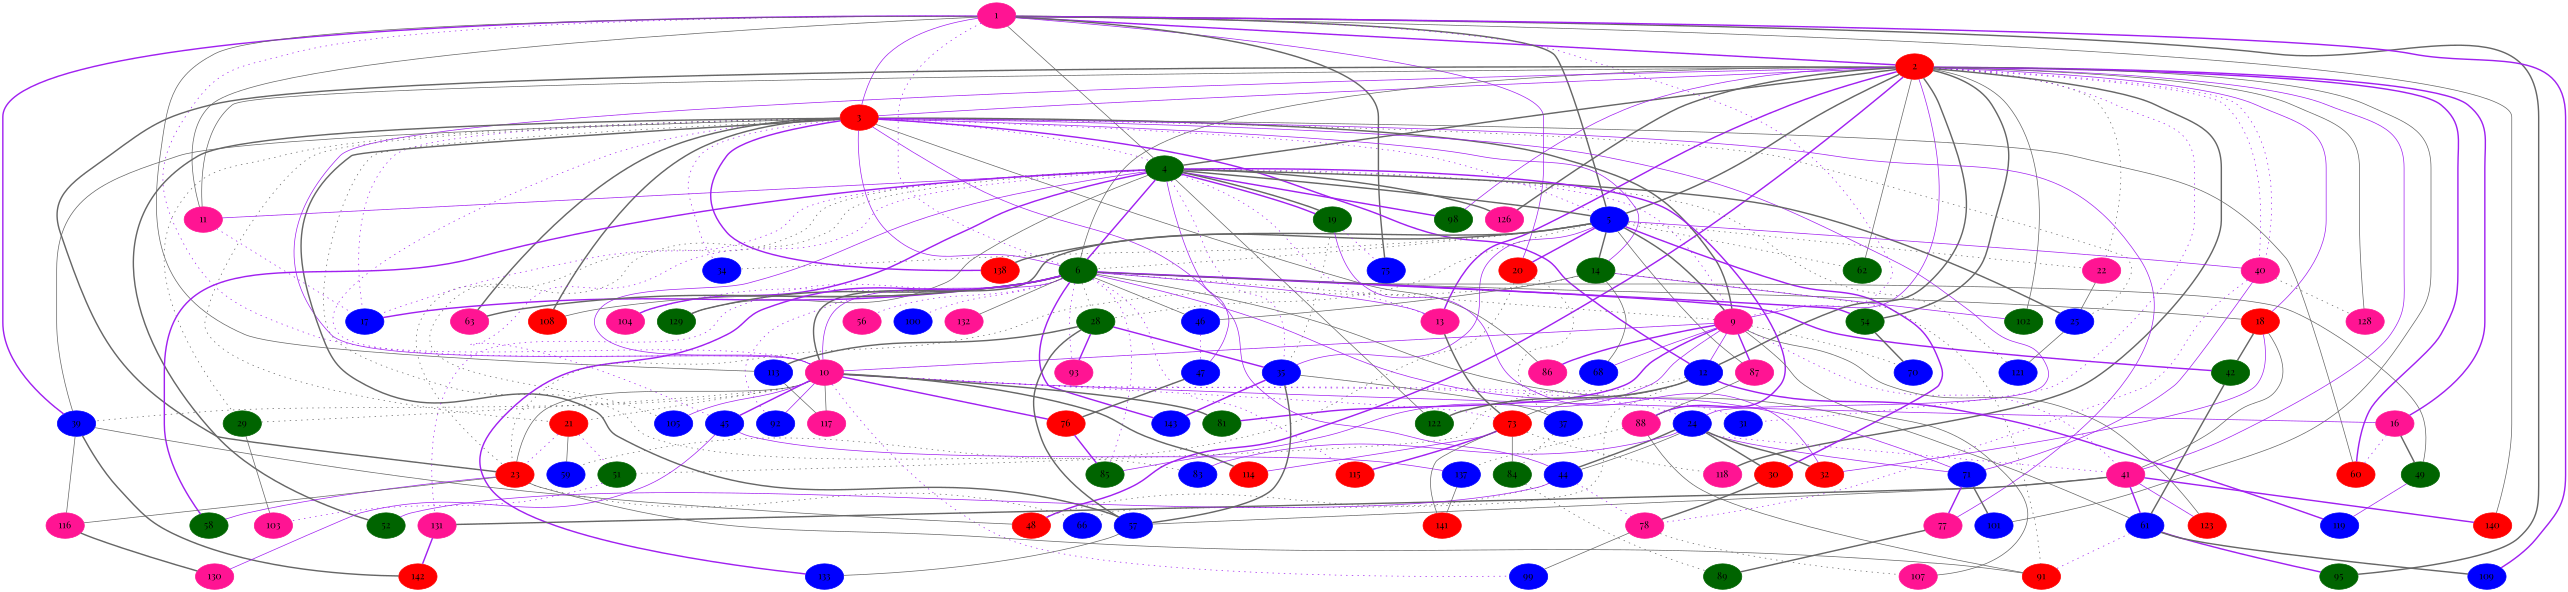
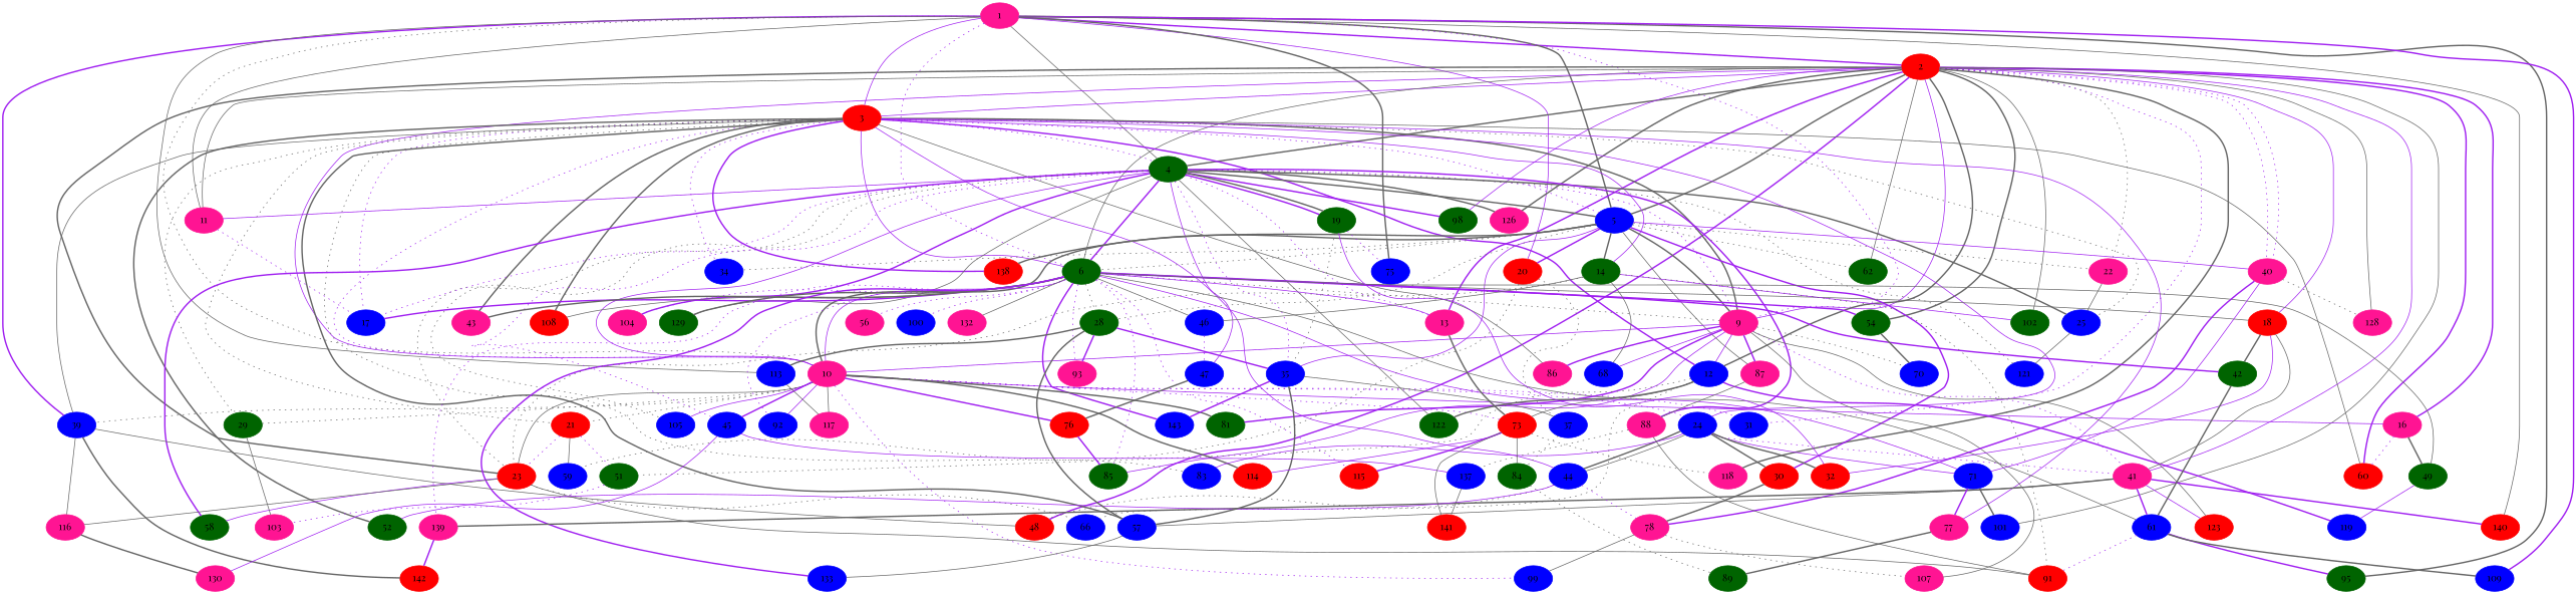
  graph {
    fontname="Playfair Display"
    node [color=blue fontname="Playfair Display" style=filled]
    edge [color=gray40 fontname="Playfair Display" style=solid]
    1 [color=deeppink super="+26"]
    2 [color=red super="+111"]
    3 [color=red super="+7"]
    4 [color=darkgreen super="+15"]
    5 [super="+127"]
    6 [color=darkgreen super="+8"]
    9 [color=deeppink super="+50"]
    10 [color=deeppink super="+33"]
    11 [color=deeppink super="+53"]
    20 [color=red]
    39 [super="+94"]
    75
    95 [color=darkgreen]
    109
    113
    140 [color=red]
    12 [super="+27"]
    13 [color=deeppink super="+36"]
    16 [color=deeppink]
    18 [color=red super="+120"]
    22 [color=deeppink super="+55"]
    23 [color=red super="+43"]
    31
    40 [color=deeppink super="+96"]
    41 [color=deeppink super="+112"]
    48 [color=red super="+124"]
    54 [color=darkgreen]
    60 [color=red super="+69"]
    62 [color=darkgreen]
    98 [color=darkgreen]
    101
    102 [color=darkgreen]
    118 [color=deeppink]
    126 [color=deeppink]
    128 [color=deeppink]
    14 [color=darkgreen super="+80"]
    17 [super="+72"]
    21 [color=red]
    24
    25
    29 [color=darkgreen]
    34 [super="+65"]
    44 [super="+82"]
    52 [color=darkgreen]
    57 [super="+67"]
-   63 [color=deeppink]
+   63 [color=deeppink label=43]
    77 [color=deeppink]
    83
    86 [color=deeppink]
    108 [color=red]
    138 [color=red]
    19 [color=darkgreen super="+79"]
    35 [super="+38"]
    45
    47
    58 [color=darkgreen]
    88 [color=deeppink super="+125"]
    104 [color=deeppink]
    105
    121
    122 [color=darkgreen]
    129 [color=darkgreen]
    28 [color=darkgreen super="+64"]
    30 [color=red]
    87 [color=deeppink super="+90"]
    42 [color=darkgreen]
    46
    49 [color=darkgreen super="+74"]
    56 [color=deeppink]
    61 [super="+134"]
    71 [super="+135"]
    85 [color=darkgreen super="+97"]
    92
    93 [color=deeppink]
    100
    115 [color=red]
    132 [color=deeppink]
    133
-   139 [color=deeppink label=131]
+   139 [color=deeppink]
    143
    68
    70
    81 [color=darkgreen]
    107 [color=deeppink]
    123 [color=red]
    73 [color=red super="+136"]
    76 [color=red]
    99
    114 [color=red]
    117 [color=deeppink]
    37
    59
    116 [color=deeppink]
    142 [color=red]
    51 [color=darkgreen]
    66
    119
    32 [color=red super="+131"]
    91 [color=red super="+110"]
    78 [color=deeppink super="+106"]
    103 [color=deeppink]
    89 [color=darkgreen]
    130 [color=deeppink]
    137
    84 [color=darkgreen]
    141 [color=red]
    1 -- 2 [color=purple style=bold]
    1 -- 3 [color=purple weight=2]
    1 -- 4
    1 -- 5 [style=bold]
    1 -- 6 [color=purple style=dotted weight=2]
    1 -- 9 [color=purple style=dotted]
-   1 -- 10 [color=purple style=dotted weight=2]
+   1 -- 10 [style=dotted weight=2]
    1 -- 11
    1 -- 20 [color=purple]
    1 -- 39 [color=purple style=bold]
    1 -- 75 [style=bold]
    1 -- 95 [style=bold]
    1 -- 109 [color=purple style=bold]
    1 -- 113
    1 -- 140
    2 -- 3 [color=purple weight=2]
    2 -- 4 [style=bold]
    2 -- 5 [style=bold]
    2 -- 6 [weight=2]
    2 -- 9 [color=purple]
    2 -- 10 [color=purple]
    2 -- 11
    2 -- 12 [style=bold]
    2 -- 13 [color=purple style=bold]
    2 -- 16 [color=purple style=bold]
    2 -- 18 [color=purple]
    2 -- 22 [style=dotted]
    2 -- 23 [style=bold]
    2 -- 31 [color=purple style=dotted]
    2 -- 40 [color=purple style=dotted]
    2 -- 40 [color=purple style=dotted]
    2 -- 41 [color=purple]
    2 -- 48 [color=purple style=bold]
    2 -- 54 [style=bold]
    2 -- 60 [color=purple style=bold]
    2 -- 62
    2 -- 98 [color=purple]
    2 -- 101
    2 -- 102
    2 -- 118 [style=bold]
    2 -- 126 [style=bold]
    2 -- 128
    3 -- 4 [color=purple style=dotted weight=3]
    3 -- 5 [color=purple style=dotted weight=2]
    3 -- 6 [color=purple weight=4]
    3 -- 9 [style=bold weight=2]
    3 -- 10 [color=purple style=dotted weight=2]
    3 -- 39
    3 -- 12 [color=purple style=bold]
    3 -- 60
    3 -- 14 [color=purple]
    3 -- 17 [color=purple style=dotted]
    3 -- 21 [style=dotted]
    3 -- 24 [color=purple]
    3 -- 25 [style=dotted]
    3 -- 29 [style=dotted]
    3 -- 34 [color=purple style=dotted weight=2]
    3 -- 44 [color=purple]
    3 -- 52 [style=bold]
    3 -- 57 [style=bold]
    3 -- 63 [style=bold]
    3 -- 77 [color=purple]
    3 -- 83 [style=dotted]
    3 -- 86
    3 -- 108 [style=bold]
    3 -- 138 [color=purple style=bold]
    4 -- 5 [style=bold]
    4 -- 6 [color=purple style=bold weight=2]
    4 -- 9 [color=purple style=dotted]
    4 -- 10 [color=purple]
    4 -- 11 [color=purple]
    4 -- 13 [color=purple style=dotted]
    4 -- 23 [style=dotted]
    4 -- 98 [color=purple style=bold]
    4 -- 126 [style=bold]
    4 -- 17 [color=purple style=dotted]
    4 -- 25 [style=bold]
    4 -- 19 [color=purple style=bold]
    4 -- 19 [style=bold]
    4 -- 35 [color=purple style=dotted]
    4 -- 45 [color=purple style=dotted]
    4 -- 47 [color=purple]
    4 -- 58 [color=purple style=bold]
    4 -- 88 [color=purple style=bold]
    4 -- 104 [color=purple style=bold]
    4 -- 105 [style=dotted]
    4 -- 121 [style=dotted]
    4 -- 122
    4 -- 129
    5 -- 6 [style=dotted weight=2]
    5 -- 9 [style=bold weight=2]
    5 -- 10 [style=bold]
    5 -- 20 [color=purple style=bold]
    5 -- 22 [style=dotted]
    5 -- 40 [color=purple]
    5 -- 62 [style=dotted]
    5 -- 14 [style=bold]
    5 -- 34 [style=dotted]
    5 -- 138 [style=bold]
    5 -- 35 [color=purple]
    5 -- 28 [style=dotted]
    5 -- 30 [color=purple style=bold weight=2]
    5 -- 87
    6 -- 9 [style=dotted weight=2]
    6 -- 10 [color=purple weight=2]
    6 -- 13 [color=purple]
    6 -- 18
    6 -- 54 [color=purple style=bold]
    6 -- 17 [color=purple style=bold]
    6 -- 63 [style=bold]
    6 -- 108
    6 -- 104 [color=purple style=dotted]
    6 -- 129 [style=bold]
    6 -- 28 [style=dotted]
    6 -- 42 [color=purple style=bold]
    6 -- 46
    6 -- 49 [weight=2]
    6 -- 56 [color=purple style=dotted]
    6 -- 61
    6 -- 71 [color=purple]
    6 -- 85 [color=purple style=dotted]
    6 -- 92 [color=purple style=dotted]
    6 -- 93 [color=purple style=dotted]
    6 -- 100 [color=purple style=dotted]
    6 -- 115 [color=purple style=dotted]
    6 -- 132 [weight=2]
    6 -- 133 [color=purple style=bold]
    6 -- 139 [color=purple style=dotted]
    6 -- 143 [color=purple style=bold]
    9 -- 10 [color=purple]
    9 -- 12 [color=purple]
    9 -- 41 [color=purple style=dotted]
    9 -- 86 [color=purple style=bold]
    9 -- 87 [color=purple style=bold]
    9 -- 85 [color=purple]
    9 -- 68 [color=purple]
    9 -- 70 [style=dotted]
    9 -- 81 [color=purple style=bold]
    9 -- 107
    9 -- 123
    10 -- 39 [style=dotted]
    10 -- 16 [color=purple]
    10 -- 23
    10 -- 31 [color=purple style=dotted]
    10 -- 21 [style=dotted]
    10 -- 24 [color=purple style=dotted]
    10 -- 29 [style=dotted]
    10 -- 45 [color=purple style=bold]
    10 -- 105 [color=purple]
    10 -- 92 [color=purple]
    10 -- 81 [style=bold]
    10 -- 73 [color=purple style=dotted]
    10 -- 76 [color=purple style=bold]
    10 -- 99 [color=purple style=dotted]
    10 -- 114 [style=bold]
    10 -- 117
    11 -- 17 [color=purple style=dotted]
    20 -- 37 [style=dotted]
    20 -- 59 [style=dotted]
    39 -- 48
    39 -- 116
    39 -- 142 [style=bold]
    113 -- 117
    12 -- 122 [style=bold]
    12 -- 73
    12 -- 51 [style=dotted]
    12 -- 66 [style=dotted]
    12 -- 119 [color=purple style=bold]
    13 -- 73 [style=bold]
    16 -- 60 [color=purple style=dotted]
    16 -- 49 [style=bold]
    18 -- 41
    18 -- 42 [style=bold]
    18 -- 32 [color=purple]
    22 -- 25
    23 -- 58 [color=purple]
    23 -- 116
    23 -- 66 [style=dotted]
    23 -- 91
    40 -- 128 [style=dotted]
    40 -- 71 [color=purple]
-   40 -- 78 [color=purple style=dotted]
+   40 -- 78 [color=purple style=bold]
    41 -- 140 [color=purple style=bold]
    41 -- 57
    41 -- 61 [color=purple style=bold]
    41 -- 139 [style=bold]
    41 -- 123 [color=purple]
    54 -- 70 [style=bold]
    14 -- 23 [style=dotted]
    14 -- 102 [color=purple]
    14 -- 46
    14 -- 68
    14 -- 91 [style=dotted]
    21 -- 23 [color=purple style=dotted]
    21 -- 59
    21 -- 51 [color=purple style=dotted]
    24 -- 41 [color=purple style=dotted]
    24 -- 44 [style=bold]
    24 -- 44
    24 -- 83 [color=purple]
    24 -- 30 [style=bold]
    24 -- 71 [color=purple]
    24 -- 32 [style=bold]
    25 -- 121
    29 -- 103
    44 -- 48 [style=dotted]
    44 -- 52 [color=purple]
    44 -- 78 [color=purple style=dotted]
    57 -- 133
    77 -- 89 [style=bold]
    19 -- 75 [color=purple style=dotted]
    19 -- 35 [style=dotted]
    19 -- 32 [color=purple]
    35 -- 57 [style=bold]
    35 -- 143 [color=purple style=bold]
    35 -- 37
    45 -- 130 [color=purple]
    45 -- 137 [color=purple]
    47 -- 76 [style=bold]
    88 -- 91
    88 -- 137 [style=dotted]
    28 -- 113 [style=bold]
    28 -- 57 [style=bold]
    28 -- 35 [color=purple style=bold]
    28 -- 93 [color=purple style=bold]
    30 -- 78 [style=bold]
    87 -- 88
    42 -- 61 [style=bold]
    46 -- 47 [color=purple style=dotted]
    49 -- 119 [color=purple]
    61 -- 95 [color=purple style=bold]
    61 -- 109 [style=bold]
    61 -- 91 [color=purple style=dotted]
    71 -- 101 [style=bold]
    71 -- 77 [color=purple style=bold]
    139 -- 142 [color=purple style=bold]
    73 -- 118 [style=dotted]
    73 -- 115 [color=purple style=bold]
    73 -- 114 [color=purple]
    73 -- 84
    73 -- 141
    76 -- 85 [color=purple style=bold]
    37 -- 84 [style=dotted]
    116 -- 130 [style=bold]
    51 -- 103 [color=purple style=dotted]
    78 -- 107 [style=dotted]
    78 -- 99
    137 -- 141
    84 -- 89 [style=dotted]
  }
